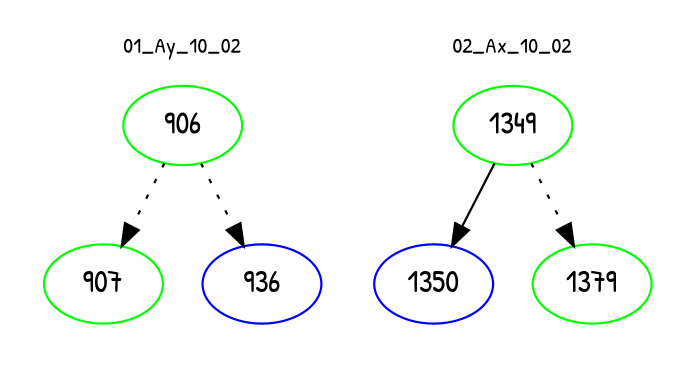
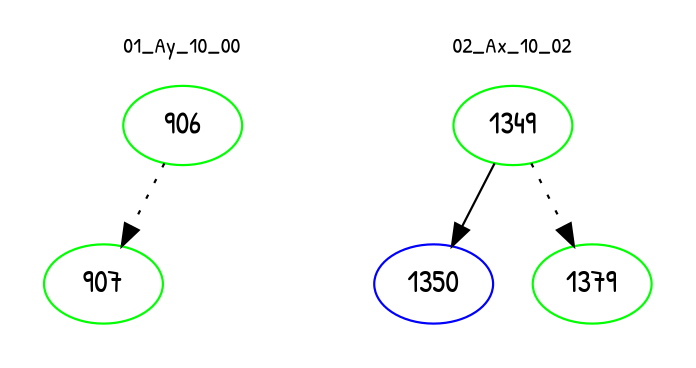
  digraph {
    fontname="Patrick Hand"
    node [color=green fontname="Patrick Hand"]
    edge [color=black fontname="Patrick Hand" style=dotted]
    n1 [label=906]
    n2 [label=907]
-   n3 [color=blue label=936]
    n4 [label=1349]
    n5 [color=blue label=1350]
    n6 [label=1379]
    subgraph cluster_1 {
      color=white
      fontsize=10
-     label="01_Ay_10_02"
+     label="01_Ay_10_00"
      n1
      n2
-     n3
    }
    subgraph cluster_2 {
      color=white
      fontsize=10
      label="02_Ax_10_02"
      n4
      n5
      n6
    }
    n1 -> n2
-   n1 -> n3
    n4 -> n5 [style=solid]
    n4 -> n6
  }
